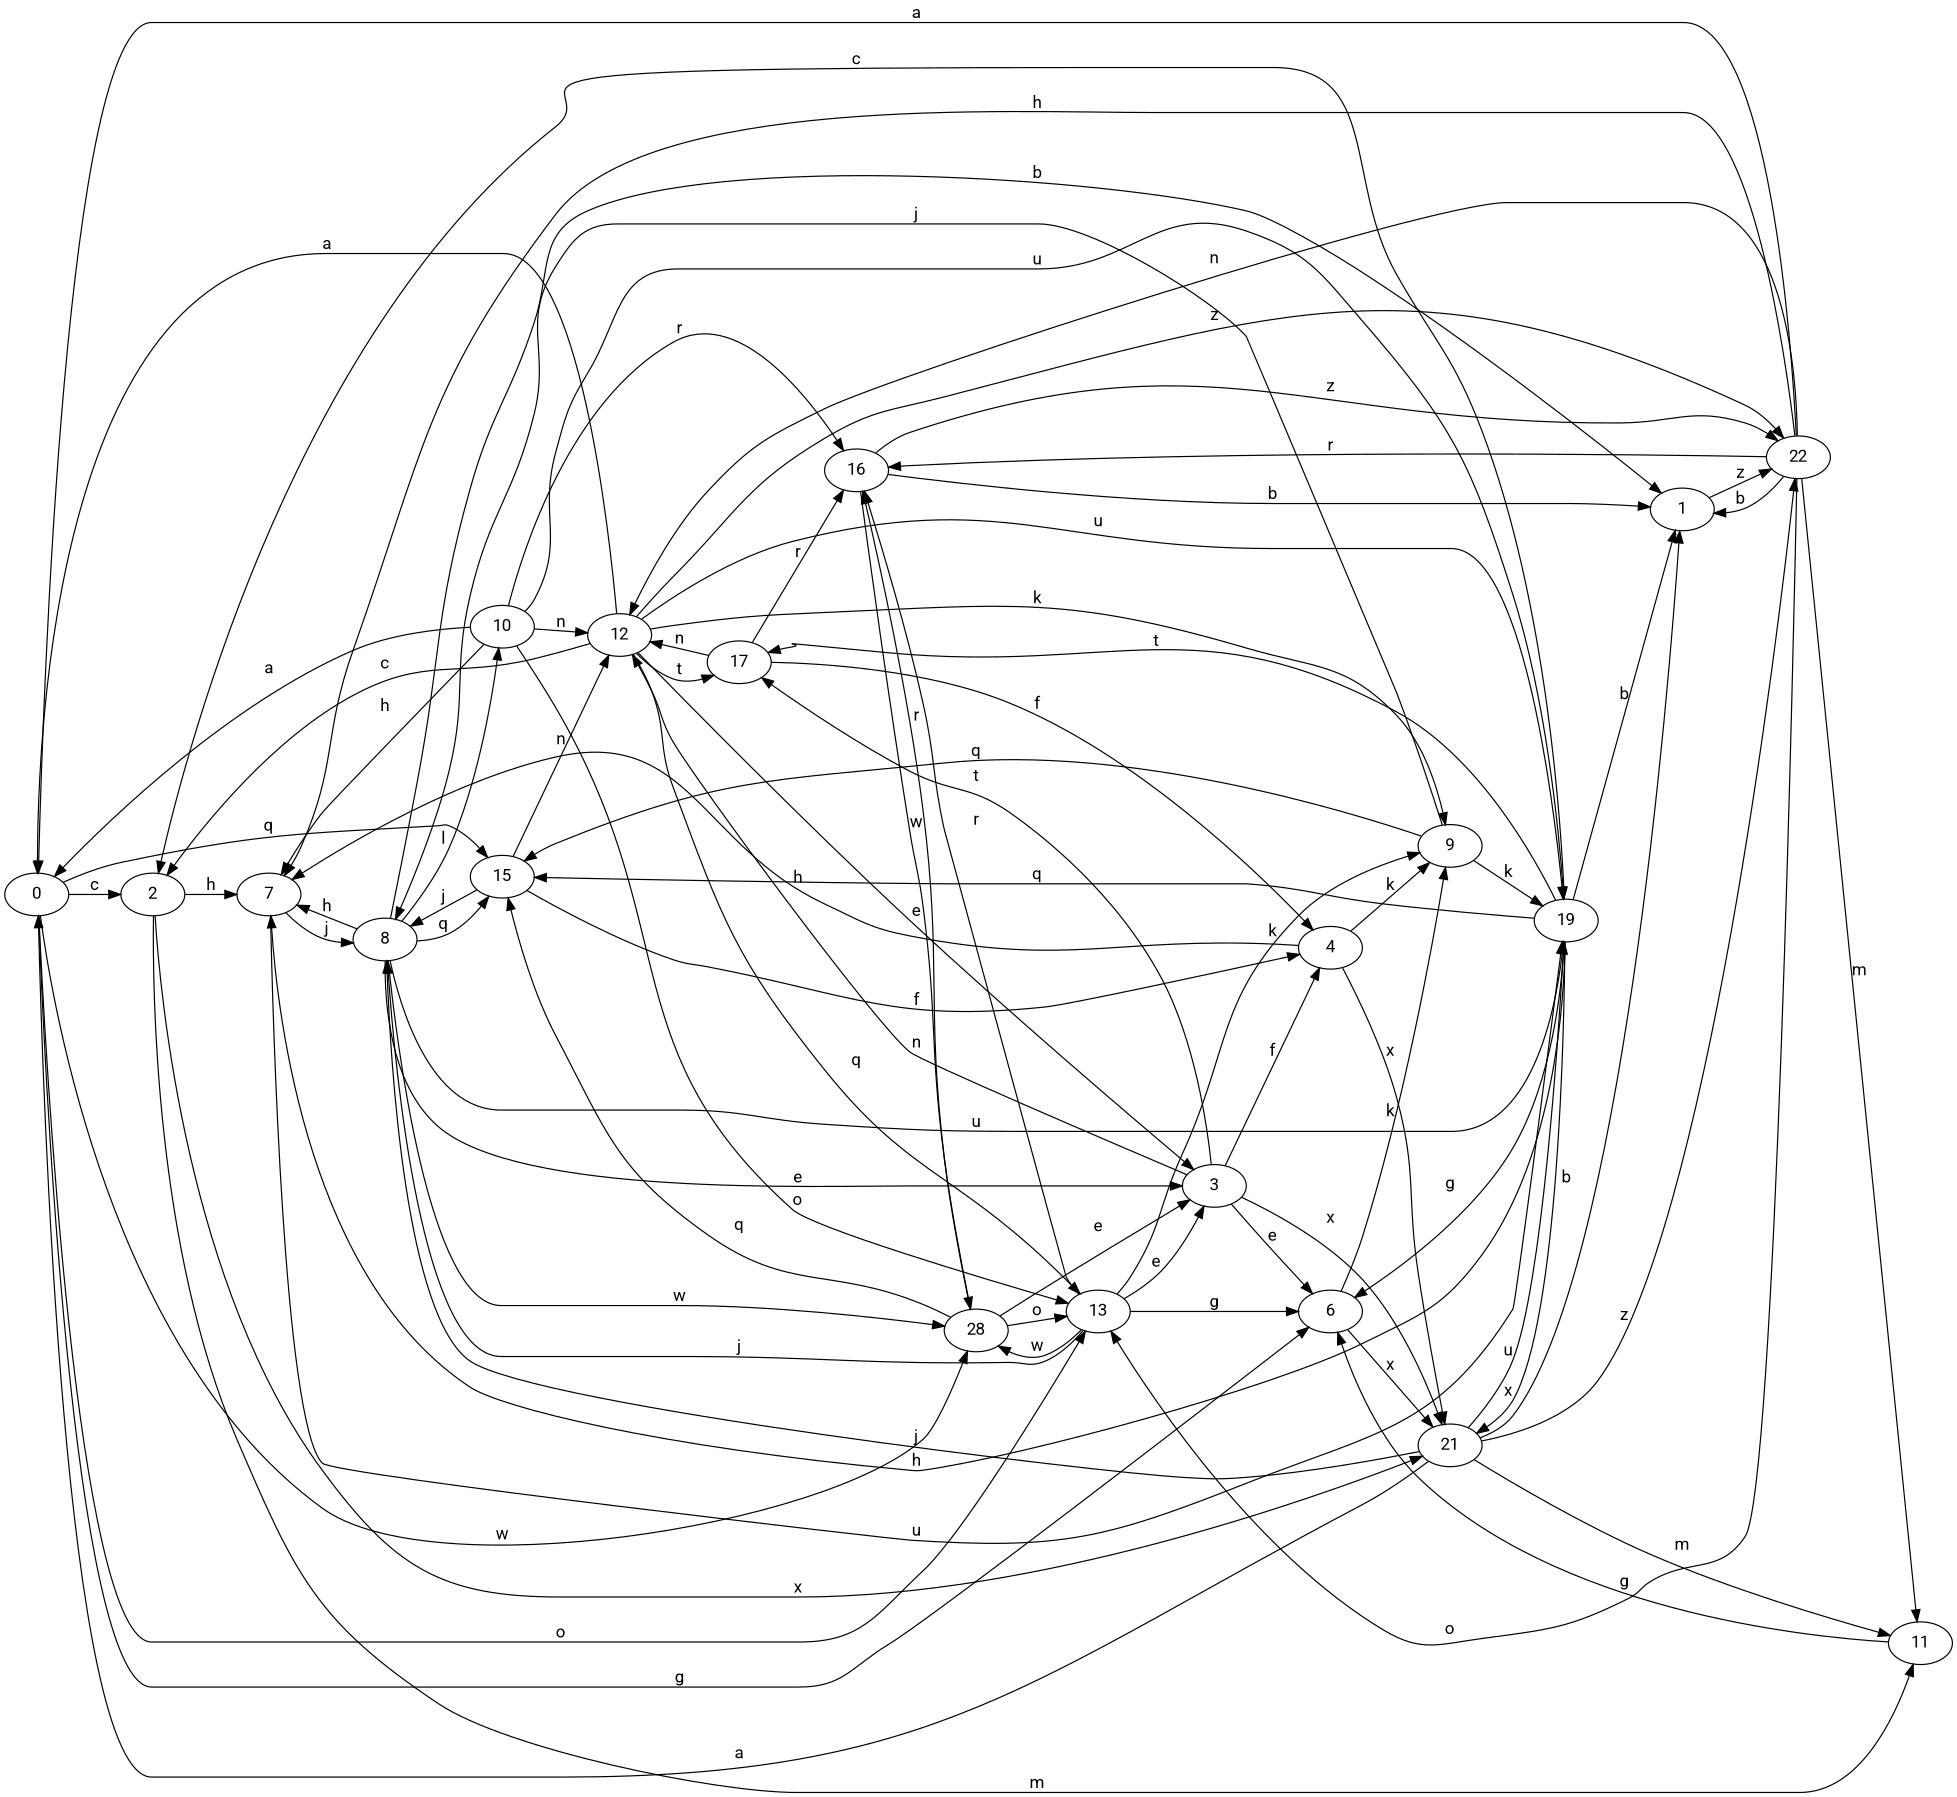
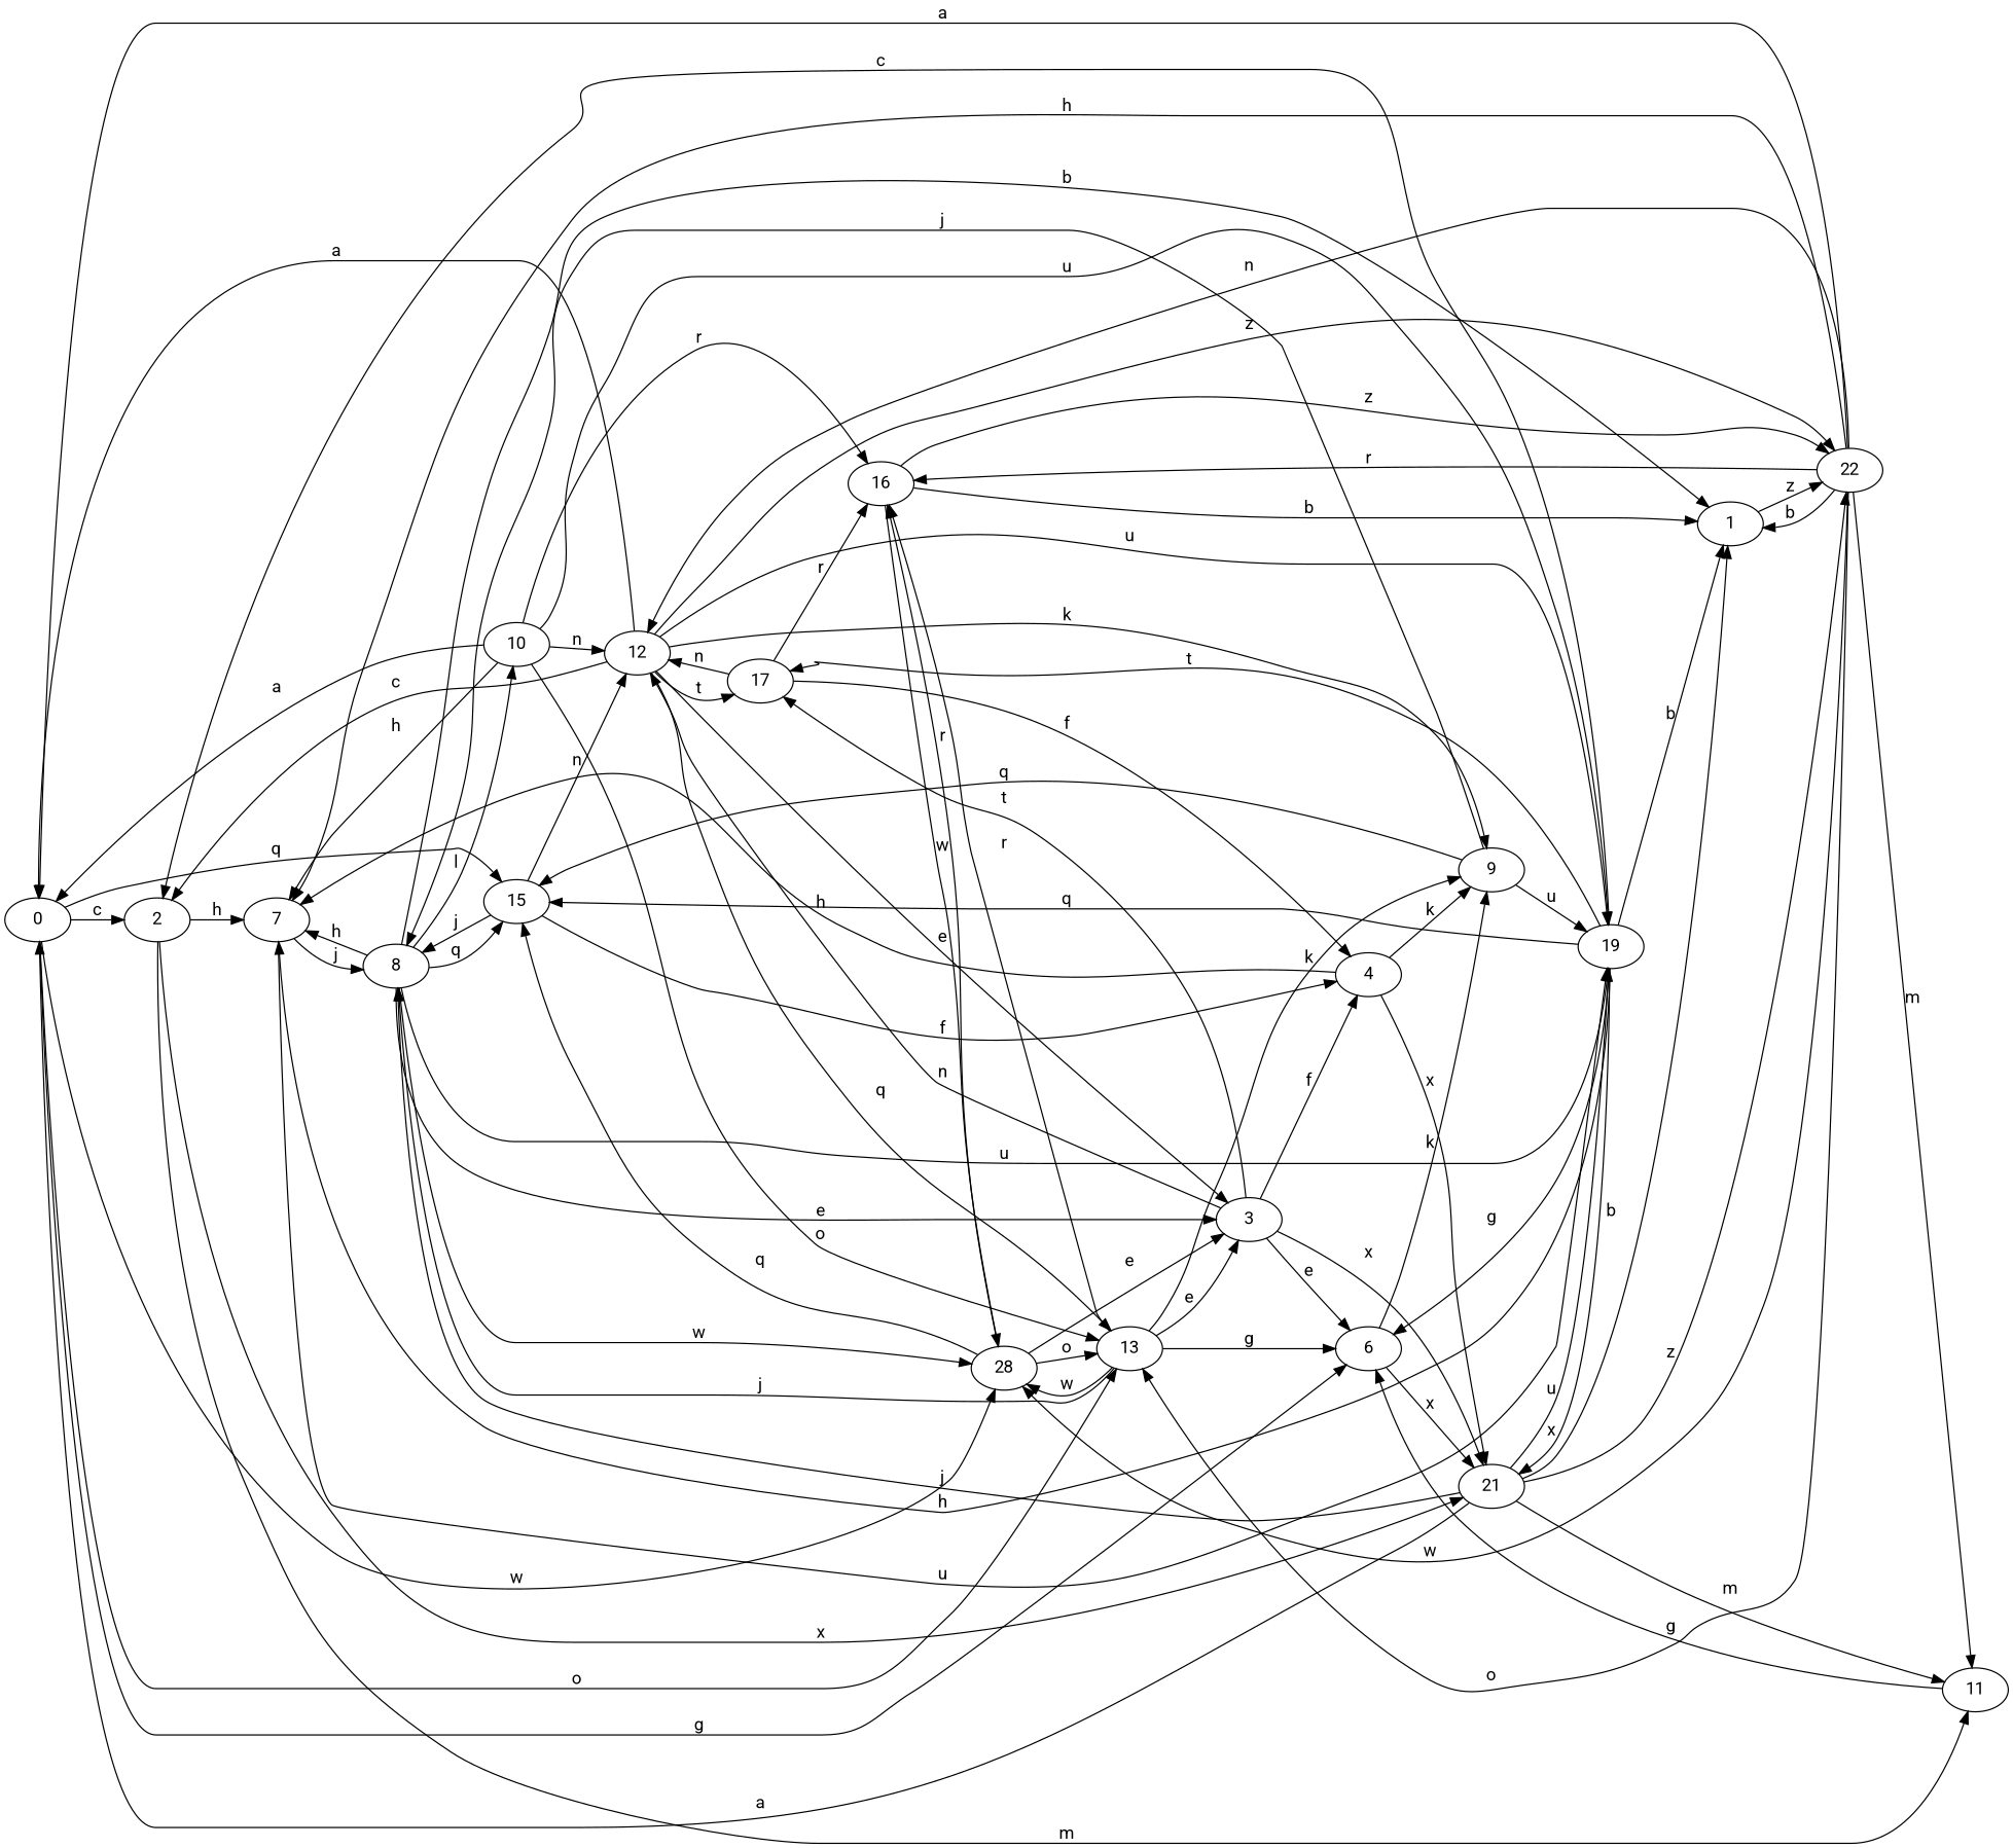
  strict digraph {
    fontname=Roboto
    rankdir=LR
    node [fontname=Roboto]
    edge [fontname=Roboto]
    0
    2
    6
    13
    15
    n6 [label=28]
    7
    11
    21
    9
    3
    8
    16
    4
    12
    1
    22
    19
    17
    10
    0 -> 2 [label=c]
    0 -> 6 [label=g]
    0 -> 13 [label=o]
    0 -> 15 [label=q]
    0 -> n6 [label=w]
    2 -> 7 [label=h]
    2 -> 11 [label=m]
    2 -> 21 [label=x]
    6 -> 21 [label=x]
    6 -> 9 [label=k]
    13 -> 6 [label=g]
    13 -> n6 [label=w]
    13 -> 9 [label=k]
    13 -> 3 [label=e]
    13 -> 8 [label=j]
    13 -> 16 [label=r]
    15 -> 8 [label=j]
    15 -> 4 [label=f]
    15 -> 12 [label=n]
    n6 -> 13 [label=o]
    n6 -> 15 [label=q]
    n6 -> 3 [label=e]
    n6 -> 16 [label=r]
    7 -> 8 [label=j]
    7 -> 19 [label=u]
    11 -> 6 [label=g]
    21 -> 0 [label=a]
    21 -> 11 [label=m]
    21 -> 8 [label=j]
    21 -> 1 [label=b]
    21 -> 22 [label=z]
    21 -> 19 [label=u]
    9 -> 15 [label=q]
    9 -> 8 [label=j]
-   9 -> 19 [label=k]
+   9 -> 19 [label=u]
    3 -> 6 [label=e]
    3 -> 21 [label=x]
    3 -> 4 [label=f]
    3 -> 12 [label=n]
    3 -> 17 [label=t]
    8 -> 15 [label=q]
    8 -> n6 [label=w]
    8 -> 7 [label=h]
    8 -> 3 [label=e]
    8 -> 1 [label=b]
    8 -> 19 [label=u]
    8 -> 10 [label=l]
    16 -> n6 [label=w]
    16 -> 1 [label=b]
    16 -> 22 [label=z]
    4 -> 7 [label=h]
    4 -> 21 [label=x]
    4 -> 9 [label=k]
    12 -> 0 [label=a]
    12 -> 2 [label=c]
    12 -> 13 [label=q]
    12 -> 9 [label=k]
    12 -> 3 [label=e]
    12 -> 22 [label=z]
    12 -> 19 [label=u]
    12 -> 17 [label=t]
    1 -> 22 [label=z]
    22 -> 0 [label=a]
    22 -> 13 [label=o]
+   22 -> n6 [label=w]
    22 -> 7 [label=h]
    22 -> 11 [label=m]
    22 -> 16 [label=r]
    22 -> 12 [label=n]
    22 -> 1 [label=b]
    19 -> 2 [label=c]
    19 -> 6 [label=g]
    19 -> 15 [label=q]
    19 -> 7 [label=h]
    19 -> 21 [label=x]
    19 -> 1 [label=b]
    19 -> 17 [label=t]
    17 -> 16 [label=r]
    17 -> 4 [label=f]
    17 -> 12 [label=n]
    10 -> 0 [label=a]
    10 -> 13 [label=o]
    10 -> 7 [label=h]
    10 -> 16 [label=r]
    10 -> 12 [label=n]
    10 -> 19 [label=u]
  }
